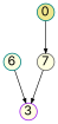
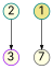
  digraph {
    fontname=Inter
    rankdir=TB
    node [color=teal fillcolor=lightyellow fixedsize=true fontname=Inter shape=circle style=filled]
    edge [arrowsize=0.5 fontname=Inter penwidth=0.75]
-   2 [width=.26 label=6]
+   2 [width=.26]
    3 [color=purple width=.26]
    n3 [color=gray40 label=7 width=.26]
-   0 [fillcolor=khaki width=.26]
+   0 [fillcolor=khaki width=.26 label=1]
    2 -> 3
-   n3 -> 3
    0 -> n3
  }
